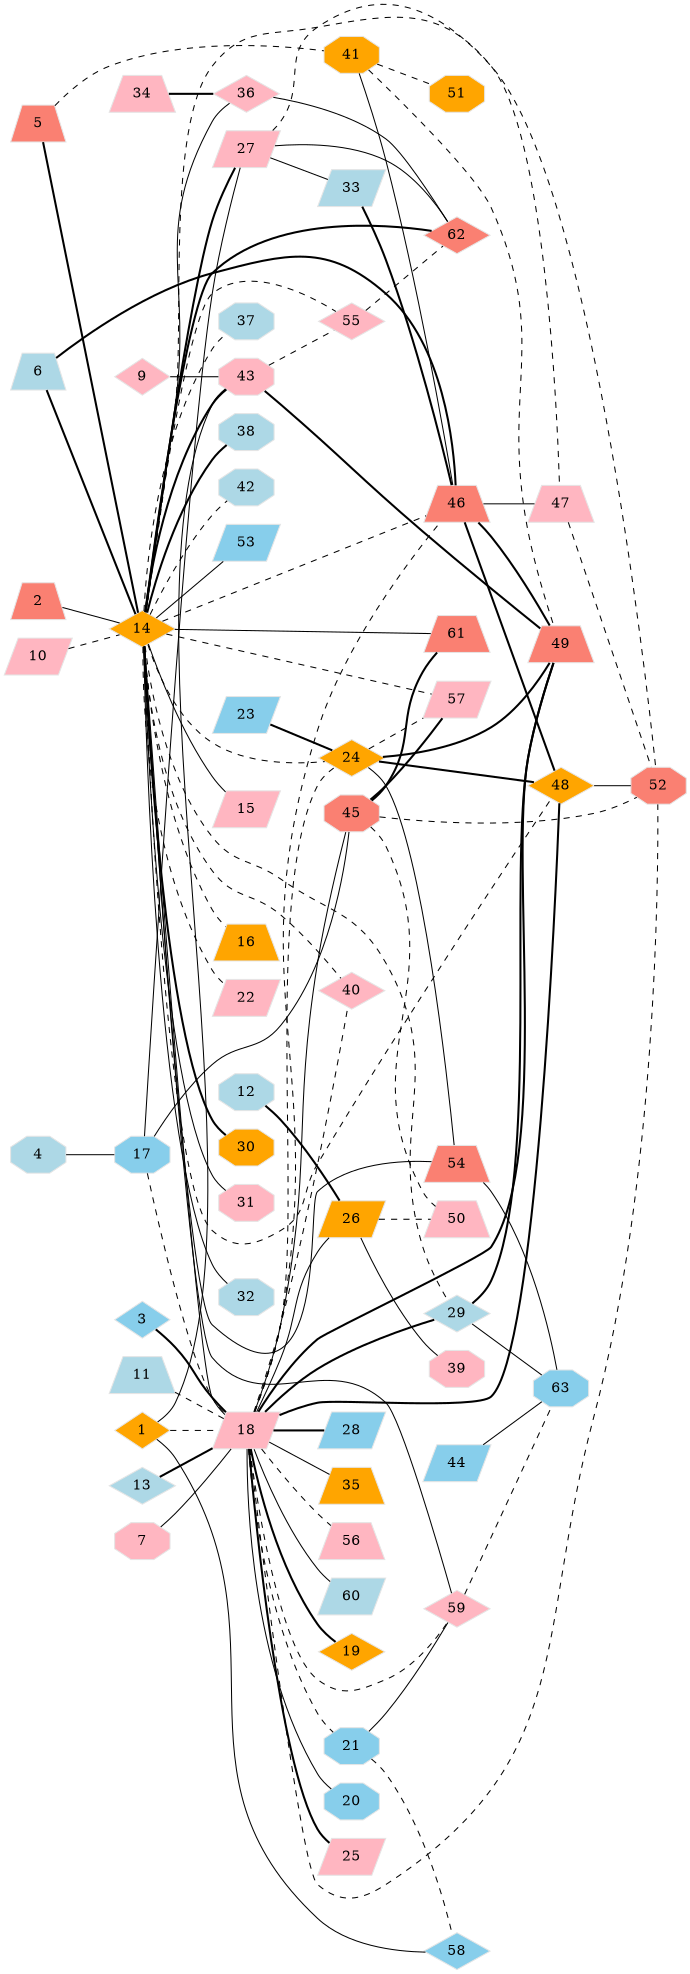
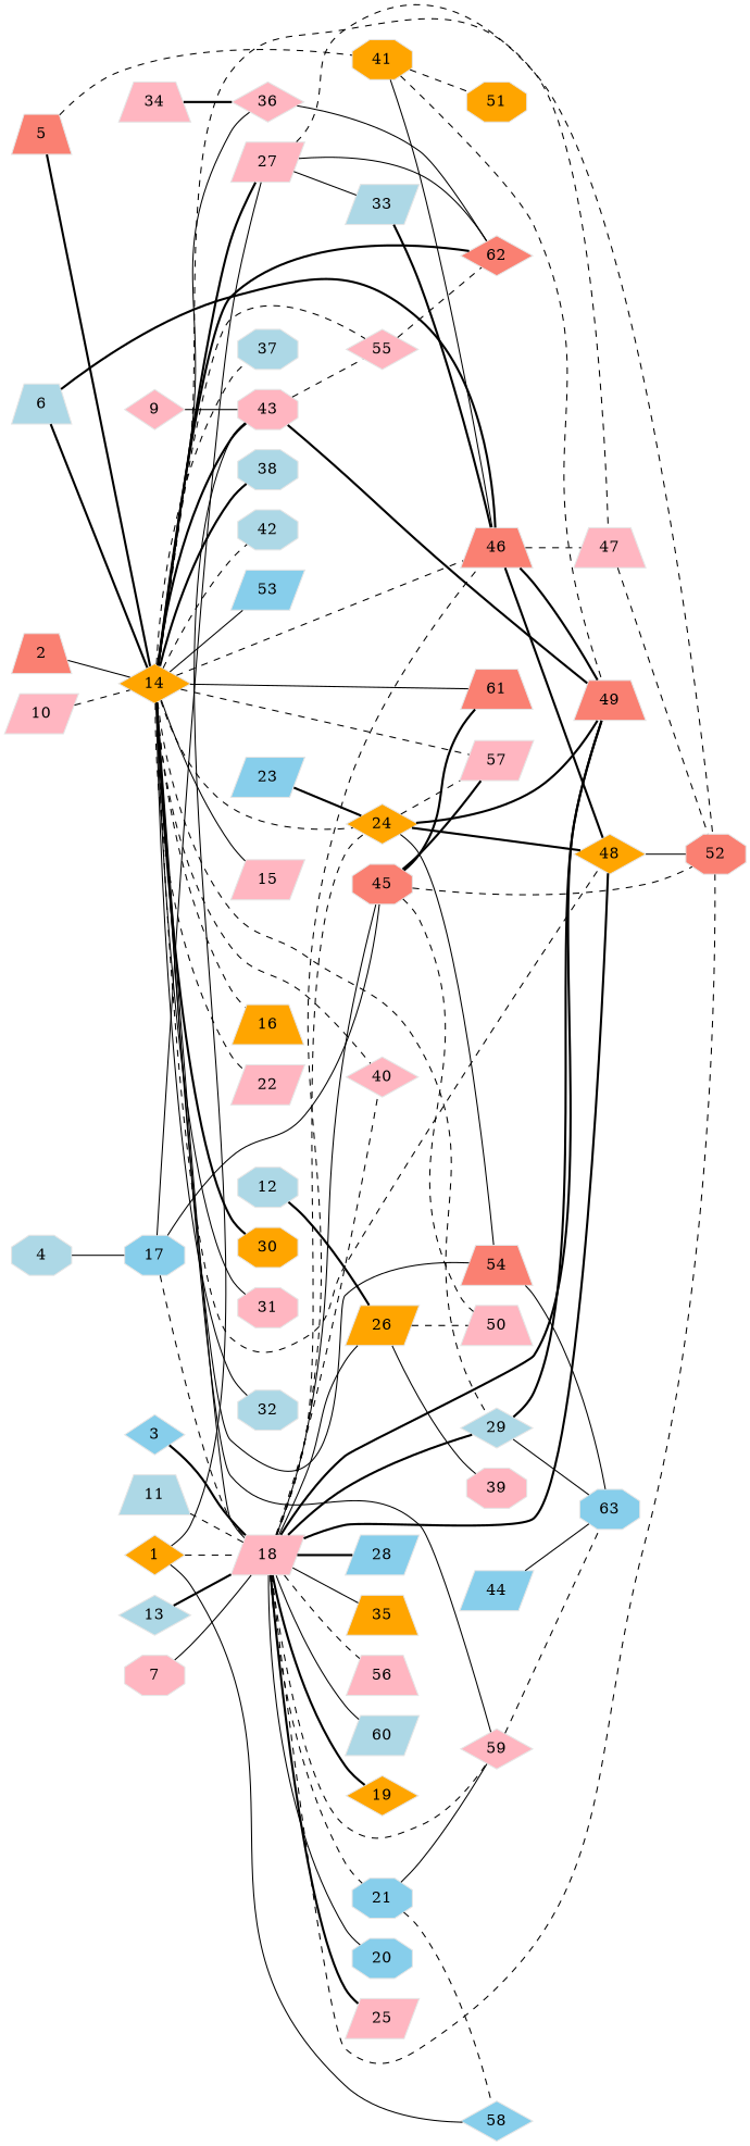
  graph {
    rankdir=LR
    node [color=gray90 fillcolor=lightpink shape=octagon style=filled]
    edge [style=dashed weight=1.0]
    1 [fillcolor=orange shape=diamond]
    18 [shape=parallelogram]
    43
    58 [fillcolor=skyblue shape=diamond]
    46 [fillcolor=salmon shape=trapezium]
    26 [fillcolor=orange shape=parallelogram]
    24 [fillcolor=orange shape=diamond]
    29 [fillcolor=lightblue shape=diamond]
    40 [shape=diamond]
    48 [fillcolor=orange shape=diamond]
    59 [shape=diamond]
    45 [fillcolor=salmon]
    19 [fillcolor=orange shape=diamond]
    20 [fillcolor=skyblue]
    21 [fillcolor=skyblue]
    25 [shape=parallelogram]
    28 [fillcolor=skyblue shape=parallelogram]
    35 [fillcolor=orange shape=trapezium]
    49 [fillcolor=salmon shape=trapezium]
    52 [fillcolor=salmon]
    56 [shape=trapezium]
    60 [fillcolor=lightblue shape=parallelogram]
    55 [shape=diamond]
    2 [fillcolor=salmon shape=trapezium]
    14 [fillcolor=orange shape=diamond]
    15 [shape=parallelogram]
    16 [fillcolor=orange shape=trapezium]
    22 [shape=parallelogram]
    27 [shape=parallelogram]
    30 [fillcolor=orange]
    31
    32 [fillcolor=lightblue]
    36 [shape=diamond]
    37 [fillcolor=lightblue]
    38 [fillcolor=lightblue]
    42 [fillcolor=lightblue]
    47 [shape=trapezium]
    53 [fillcolor=skyblue shape=parallelogram]
    54 [fillcolor=salmon shape=trapezium]
    57 [shape=parallelogram]
    61 [fillcolor=salmon shape=trapezium]
    62 [fillcolor=salmon shape=diamond]
    3 [fillcolor=skyblue shape=diamond]
    4 [fillcolor=lightblue]
    17 [fillcolor=skyblue]
    5 [fillcolor=salmon shape=trapezium]
    41 [fillcolor=orange]
    51 [fillcolor=orange]
    6 [fillcolor=lightblue shape=trapezium]
    7
    50 [shape=trapezium]
    9 [shape=diamond]
    10 [shape=parallelogram]
    11 [fillcolor=lightblue shape=trapezium]
    12 [fillcolor=lightblue]
    39
    13 [fillcolor=lightblue shape=diamond]
    33 [fillcolor=lightblue shape=parallelogram]
    63 [fillcolor=skyblue]
    23 [fillcolor=skyblue shape=parallelogram]
    34 [shape=trapezium]
    44 [fillcolor=skyblue shape=parallelogram]
    1 -- 18
    1 -- 43 [style=solid]
    1 -- 58 [style=solid]
    18 -- 46
    18 -- 26 [style=solid]
    18 -- 24
    18 -- 29 [style=bold]
    18 -- 40
    18 -- 48 [style=bold]
    18 -- 59
    18 -- 45 [style=solid]
    18 -- 19 [style=bold]
    18 -- 20 [style=solid]
    18 -- 21
    18 -- 25 [style=bold]
    18 -- 28 [style=bold]
    18 -- 35 [style=solid]
    18 -- 49 [style=bold]
    18 -- 52
    18 -- 56
    18 -- 60 [style=solid]
    43 -- 49 [style=bold]
    43 -- 55
    46 -- 48 [style=bold]
    46 -- 49 [style=bold]
-   46 -- 47 [style=solid]
+   46 -- 47
    26 -- 50
    26 -- 39 [style=solid]
    24 -- 48 [style=bold]
    24 -- 49 [style=bold]
    24 -- 54 [style=solid]
    24 -- 57
    29 -- 49 [style=bold]
    29 -- 63 [style=solid]
    48 -- 52 [style=solid]
    59 -- 63
    45 -- 52
    45 -- 57 [style=bold]
    45 -- 61 [style=bold]
    45 -- 50
    21 -- 58
    21 -- 59 [style=solid]
    55 -- 62
    2 -- 14 [style=solid]
    14 -- 18 [style=solid]
    14 -- 43 [style=bold weight=2.0]
    14 -- 46
    14 -- 24
    14 -- 29
    14 -- 40
    14 -- 48 [weight=2.0]
    14 -- 59 [style=solid]
    14 -- 55
    14 -- 15 [style=solid]
    14 -- 16
    14 -- 22
    14 -- 27 [style=bold]
    14 -- 30 [style=bold]
    14 -- 31 [style=solid]
    14 -- 32 [style=solid]
    14 -- 36 [style=solid]
    14 -- 37
    14 -- 38 [style=bold]
    14 -- 42
    14 -- 47
    14 -- 53 [style=solid]
    14 -- 54 [style=solid]
    14 -- 57
    14 -- 61 [style=solid]
    14 -- 62 [style=bold weight=2.0]
    27 -- 52
    27 -- 62 [style=solid]
    27 -- 33 [style=solid]
    36 -- 62 [style=solid]
    47 -- 52
    54 -- 63 [style=solid]
    3 -- 18 [style=bold]
    4 -- 17 [style=solid]
    17 -- 18 [weight=2.0]
    17 -- 45 [style=solid]
    17 -- 27 [style=solid]
    5 -- 14 [style=bold]
    5 -- 41
    41 -- 46 [style=solid]
    41 -- 49
    41 -- 51
    6 -- 46 [style=bold]
    6 -- 14 [style=bold]
    7 -- 18 [style=solid]
    9 -- 43 [style=solid]
    10 -- 14
    11 -- 18
    12 -- 26 [style=bold]
    13 -- 18 [style=bold]
    33 -- 46 [style=bold]
    23 -- 24 [style=bold]
    34 -- 36 [style=bold]
    44 -- 63 [style=solid]
  }
